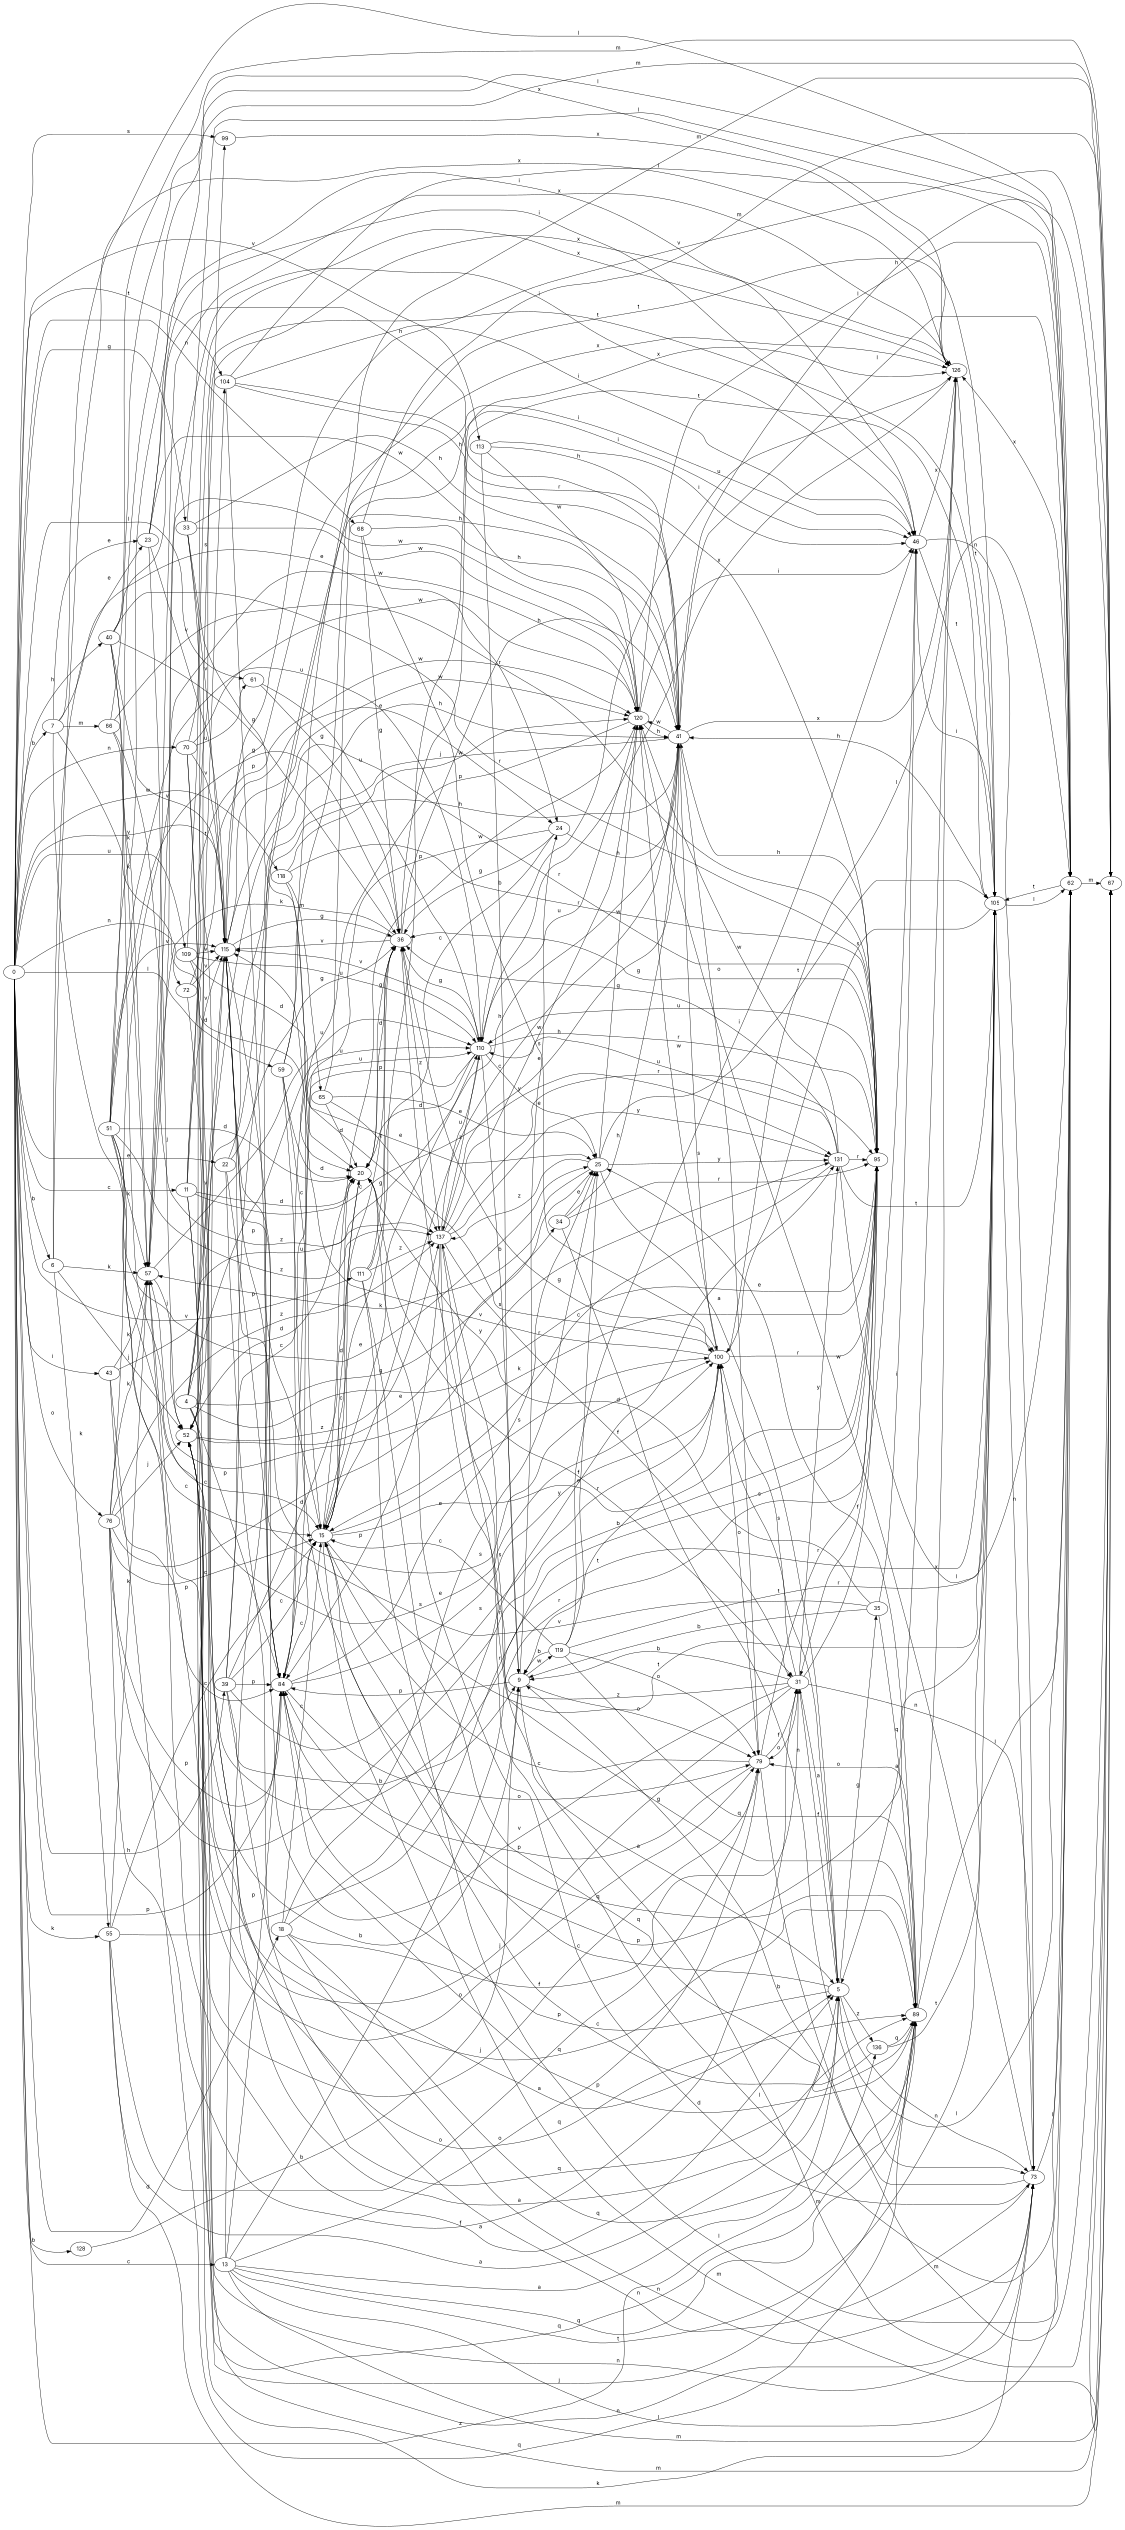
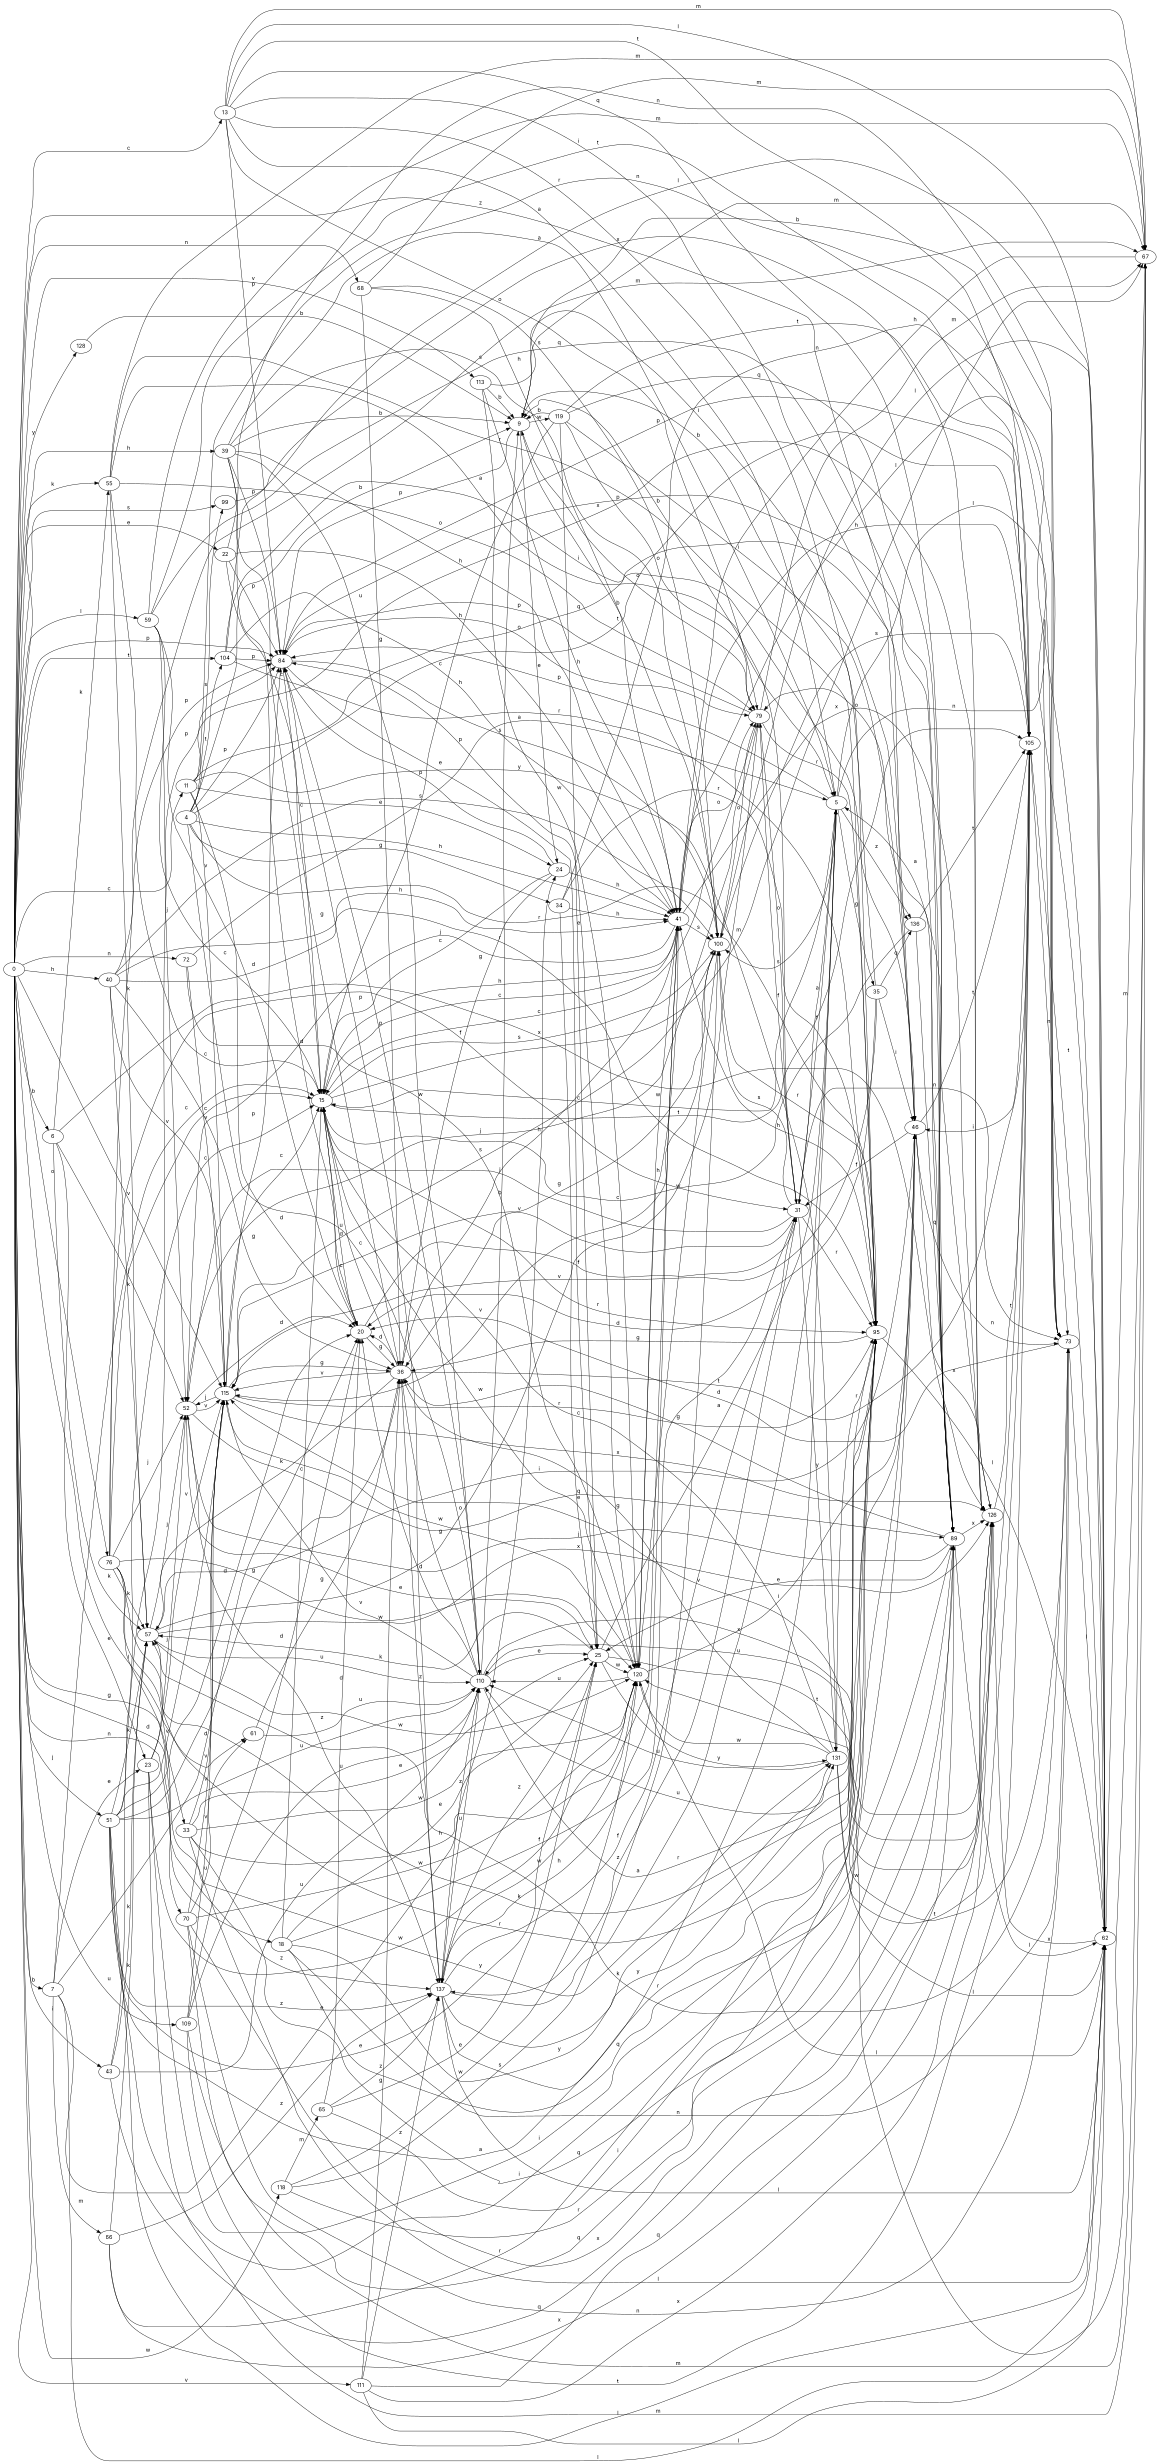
  strict digraph {
    fontname=Inter
    rankdir=LR
    node [fontname=Inter]
    edge [fontname=Inter]
    0
    6
    7
    11
    13
    18
    22
    33
    39
    40
    43
    51
    55
    59
    61
    68
    70
    72
    76
    84
    99
    104
    109
    111
    113
    115
    118
    128
    136
    23
    52
    57
    126
    15
    62
    20
    24
    66
    73
    89
    131
    95
    105
    5
    67
    79
    46
    31
    25
    41
    36
    120
    9
    110
    100
    137
    65
    4
    34
    119
    35
    0 -> 6 [label=b]
    0 -> 7 [label=b]
    0 -> 11 [label=c]
    0 -> 13 [label=c]
    0 -> 18 [label=d]
    0 -> 22 [label=e]
    0 -> 33 [label=g]
    0 -> 39 [label=h]
    0 -> 40 [label=h]
    0 -> 43 [label=i]
+   0 -> 51 [label=j]
    0 -> 55 [label=k]
    0 -> 59 [label=l]
    0 -> 61 [label=l]
    0 -> 68 [label=n]
    0 -> 70 [label=n]
    0 -> 72 [label=n]
    0 -> 76 [label=o]
    0 -> 84 [label=p]
    0 -> 99 [label=s]
    0 -> 104 [label=t]
    0 -> 109 [label=u]
    0 -> 111 [label=v]
    0 -> 113 [label=v]
    0 -> 115 [label=v]
    0 -> 118 [label=w]
-   0 -> 128 [label=b]
+   0 -> 128 [label=y]
    0 -> 136 [label=z]
    6 -> 55 [label=k]
    6 -> 23 [label=e]
    6 -> 52 [label=j]
    6 -> 57 [label=k]
    6 -> 126 [label=x]
    7 -> 23 [label=e]
    7 -> 15 [label=c]
    7 -> 62 [label=l]
    7 -> 20 [label=d]
    7 -> 24 [label=e]
    7 -> 66 [label=m]
    11 -> 115 [label=v]
    11 -> 126 [label=x]
    11 -> 20 [label=d]
    11 -> 24 [label=e]
    11 -> 73 [label=n]
    11 -> 89 [label=q]
    11 -> 131 [label=y]
    13 -> 84 [label=p]
    13 -> 62 [label=l]
    13 -> 89 [label=q]
    13 -> 95 [label=r]
    13 -> 105 [label=t]
    13 -> 5 [label=a]
    13 -> 67 [label=m]
    13 -> 79 [label=o]
    13 -> 46 [label=i]
    18 -> 15 [label=c]
    18 -> 73 [label=n]
    18 -> 89 [label=q]
    18 -> 131 [label=y]
    18 -> 31 [label=f]
    18 -> 25 [label=e]
    22 -> 84 [label=p]
    22 -> 73 [label=n]
    22 -> 41 [label=h]
    22 -> 36 [label=g]
    33 -> 115 [label=v]
    33 -> 62 [label=l]
    33 -> 89 [label=q]
    33 -> 25 [label=e]
    33 -> 41 [label=h]
    33 -> 120 [label=w]
    39 -> 84 [label=p]
    39 -> 15 [label=c]
    39 -> 20 [label=d]
    39 -> 5 [label=a]
    39 -> 41 [label=h]
    39 -> 9 [label=b]
    39 -> 110 [label=u]
    39 -> 100 [label=s]
    40 -> 115 [label=v]
    40 -> 57 [label=k]
    40 -> 95 [label=r]
    40 -> 67 [label=m]
    40 -> 41 [label=h]
    40 -> 36 [label=g]
    40 -> 100 [label=s]
    43 -> 84 [label=p]
    43 -> 57 [label=k]
    43 -> 89 [label=q]
    43 -> 110 [label=u]
    51 -> 115 [label=v]
    51 -> 57 [label=k]
    51 -> 15 [label=c]
    51 -> 62 [label=l]
    51 -> 20 [label=d]
    51 -> 5 [label=a]
    51 -> 46 [label=i]
    51 -> 25 [label=e]
    51 -> 36 [label=g]
    51 -> 110 [label=u]
    51 -> 137 [label=z]
    55 -> 57 [label=k]
    55 -> 15 [label=c]
    55 -> 95 [label=r]
    55 -> 5 [label=a]
    55 -> 67 [label=m]
    55 -> 79 [label=o]
+   59 -> 52 [label=j]
    59 -> 15 [label=c]
    59 -> 20 [label=d]
    59 -> 89 [label=q]
    59 -> 105 [label=t]
    59 -> 67 [label=m]
    61 -> 36 [label=g]
    61 -> 110 [label=u]
    68 -> 67 [label=m]
    68 -> 41 [label=h]
    68 -> 36 [label=g]
    68 -> 100 [label=s]
    70 -> 61 [label=u]
    70 -> 115 [label=v]
    70 -> 126 [label=x]
    70 -> 73 [label=n]
    70 -> 67 [label=m]
    70 -> 120 [label=w]
    72 -> 115 [label=v]
    72 -> 5 [label=a]
    72 -> 120 [label=w]
    76 -> 84 [label=p]
    76 -> 52 [label=j]
    76 -> 57 [label=k]
    76 -> 15 [label=c]
    76 -> 131 [label=y]
    76 -> 95 [label=r]
    76 -> 31 [label=f]
    76 -> 120 [label=w]
    76 -> 137 [label=z]
    84 -> 15 [label=c]
    84 -> 79 [label=o]
    84 -> 25 [label=e]
    84 -> 100 [label=s]
    99 -> 126 [label=x]
    104 -> 84 [label=p]
    104 -> 62 [label=l]
    104 -> 95 [label=r]
    104 -> 46 [label=i]
    104 -> 41 [label=h]
    109 -> 115 [label=v]
    109 -> 20 [label=d]
    109 -> 89 [label=q]
    109 -> 105 [label=t]
    109 -> 110 [label=u]
    111 -> 126 [label=x]
    111 -> 62 [label=l]
    111 -> 89 [label=q]
    111 -> 36 [label=g]
    111 -> 137 [label=z]
    113 -> 46 [label=i]
    113 -> 41 [label=h]
    113 -> 120 [label=w]
    113 -> 9 [label=b]
    115 -> 84 [label=p]
    115 -> 52 [label=j]
    115 -> 126 [label=x]
    115 -> 15 [label=c]
    115 -> 95 [label=r]
    115 -> 36 [label=g]
    115 -> 120 [label=w]
    115 -> 100 [label=s]
    118 -> 95 [label=r]
    118 -> 120 [label=w]
    118 -> 100 [label=s]
    118 -> 65 [label=m]
    128 -> 9 [label=b]
    136 -> 15 [label=c]
    136 -> 89 [label=q]
    136 -> 105 [label=t]
    23 -> 115 [label=v]
    23 -> 52 [label=j]
    23 -> 67 [label=m]
    23 -> 46 [label=i]
    23 -> 120 [label=w]
    52 -> 115 [label=v]
    52 -> 20 [label=d]
    52 -> 89 [label=q]
    52 -> 25 [label=e]
    52 -> 137 [label=z]
    57 -> 52 [label=j]
    57 -> 126 [label=x]
    57 -> 79 [label=o]
    57 -> 46 [label=i]
    57 -> 120 [label=w]
    57 -> 110 [label=u]
    126 -> 105 [label=t]
    126 -> 5 [label=a]
    126 -> 110 [label=u]
    15 -> 20 [label=d]
    15 -> 95 [label=r]
    15 -> 105 [label=t]
    15 -> 67 [label=m]
    15 -> 41 [label=h]
    15 -> 120 [label=w]
    15 -> 100 [label=s]
    62 -> 126 [label=x]
    62 -> 105 [label=t]
    62 -> 67 [label=m]
    20 -> 15 [label=c]
    20 -> 31 [label=f]
    20 -> 36 [label=g]
    24 -> 84 [label=p]
    24 -> 15 [label=c]
    24 -> 41 [label=h]
    24 -> 36 [label=g]
    66 -> 57 [label=k]
    66 -> 126 [label=x]
    66 -> 95 [label=r]
    66 -> 137 [label=z]
    73 -> 57 [label=k]
    73 -> 62 [label=l]
    73 -> 20 [label=d]
    73 -> 120 [label=w]
    73 -> 9 [label=b]
    89 -> 84 [label=p]
    89 -> 52 [label=j]
    89 -> 126 [label=x]
    89 -> 62 [label=l]
    89 -> 79 [label=o]
    89 -> 25 [label=e]
    89 -> 36 [label=g]
    131 -> 15 [label=c]
    131 -> 62 [label=l]
    131 -> 95 [label=r]
    131 -> 105 [label=t]
    131 -> 36 [label=g]
    131 -> 120 [label=w]
    131 -> 110 [label=u]
    95 -> 57 [label=k]
    95 -> 41 [label=h]
    95 -> 36 [label=g]
    95 -> 110 [label=u]
    105 -> 84 [label=p]
-   105 -> 62 [label=l]
+   95 -> 62 [label=l]
    105 -> 73 [label=n]
    105 -> 46 [label=i]
    105 -> 41 [label=h]
    105 -> 100 [label=s]
    5 -> 84 [label=p]
    5 -> 136 [label=z]
    5 -> 15 [label=c]
    5 -> 62 [label=l]
    5 -> 73 [label=n]
    5 -> 31 [label=f]
    5 -> 100 [label=s]
    5 -> 35 [label=g]
    67 -> 115 [label=v]
    67 -> 41 [label=h]
    79 -> 84 [label=p]
    79 -> 52 [label=j]
    79 -> 15 [label=c]
    79 -> 95 [label=r]
    79 -> 67 [label=m]
    79 -> 31 [label=f]
    46 -> 126 [label=x]
    46 -> 73 [label=n]
    46 -> 105 [label=t]
    46 -> 31 [label=f]
    31 -> 115 [label=v]
    31 -> 52 [label=j]
    31 -> 73 [label=n]
    31 -> 131 [label=y]
    31 -> 95 [label=r]
    31 -> 5 [label=a]
    31 -> 79 [label=o]
    31 -> 9 [label=b]
    31 -> 100 [label=s]
    31 -> 137 [label=z]
    25 -> 57 [label=k]
    25 -> 131 [label=y]
    25 -> 105 [label=t]
    25 -> 5 [label=a]
    25 -> 120 [label=w]
    25 -> 137 [label=z]
    41 -> 52 [label=j]
    41 -> 126 [label=x]
    41 -> 15 [label=c]
    41 -> 62 [label=l]
    41 -> 79 [label=o]
    41 -> 120 [label=w]
    41 -> 100 [label=s]
    36 -> 115 [label=v]
    36 -> 57 [label=k]
    36 -> 15 [label=c]
    36 -> 20 [label=d]
    36 -> 105 [label=t]
    36 -> 41 [label=h]
    36 -> 137 [label=z]
    120 -> 84 [label=p]
    120 -> 62 [label=l]
    120 -> 46 [label=i]
    120 -> 41 [label=h]
    120 -> 110 [label=u]
    9 -> 84 [label=p]
    9 -> 24 [label=e]
    9 -> 67 [label=m]
    9 -> 79 [label=o]
    9 -> 119 [label=w]
    110 -> 84 [label=p]
    110 -> 115 [label=v]
    110 -> 126 [label=x]
    110 -> 20 [label=d]
    110 -> 95 [label=r]
    110 -> 25 [label=e]
    110 -> 36 [label=g]
    110 -> 9 [label=b]
    110 -> 137 [label=z]
    100 -> 115 [label=v]
    100 -> 62 [label=l]
    100 -> 95 [label=r]
    100 -> 79 [label=o]
    100 -> 36 [label=g]
    100 -> 120 [label=w]
    100 -> 9 [label=b]
    137 -> 84 [label=p]
    137 -> 62 [label=l]
    137 -> 131 [label=y]
    137 -> 95 [label=r]
    137 -> 5 [label=a]
    137 -> 31 [label=f]
    137 -> 41 [label=h]
    137 -> 120 [label=w]
    137 -> 110 [label=u]
    65 -> 20 [label=d]
    65 -> 46 [label=i]
    65 -> 25 [label=e]
    65 -> 137 [label=z]
    4 -> 84 [label=p]
    4 -> 99 [label=s]
    4 -> 104 [label=t]
    4 -> 95 [label=r]
    4 -> 105 [label=t]
    4 -> 41 [label=h]
    4 -> 9 [label=b]
    4 -> 110 [label=u]
    4 -> 34 [label=g]
    34 -> 73 [label=n]
    34 -> 95 [label=r]
    34 -> 25 [label=e]
    34 -> 41 [label=h]
    119 -> 15 [label=c]
    119 -> 89 [label=q]
    119 -> 105 [label=t]
    119 -> 79 [label=o]
    119 -> 46 [label=i]
    119 -> 25 [label=e]
    119 -> 9 [label=b]
    35 -> 115 [label=v]
    35 -> 20 [label=d]
-   35 -> 89 [label=q]
+   35 -> 136 [label=q]
    35 -> 46 [label=i]
    35 -> 9 [label=b]
  }
